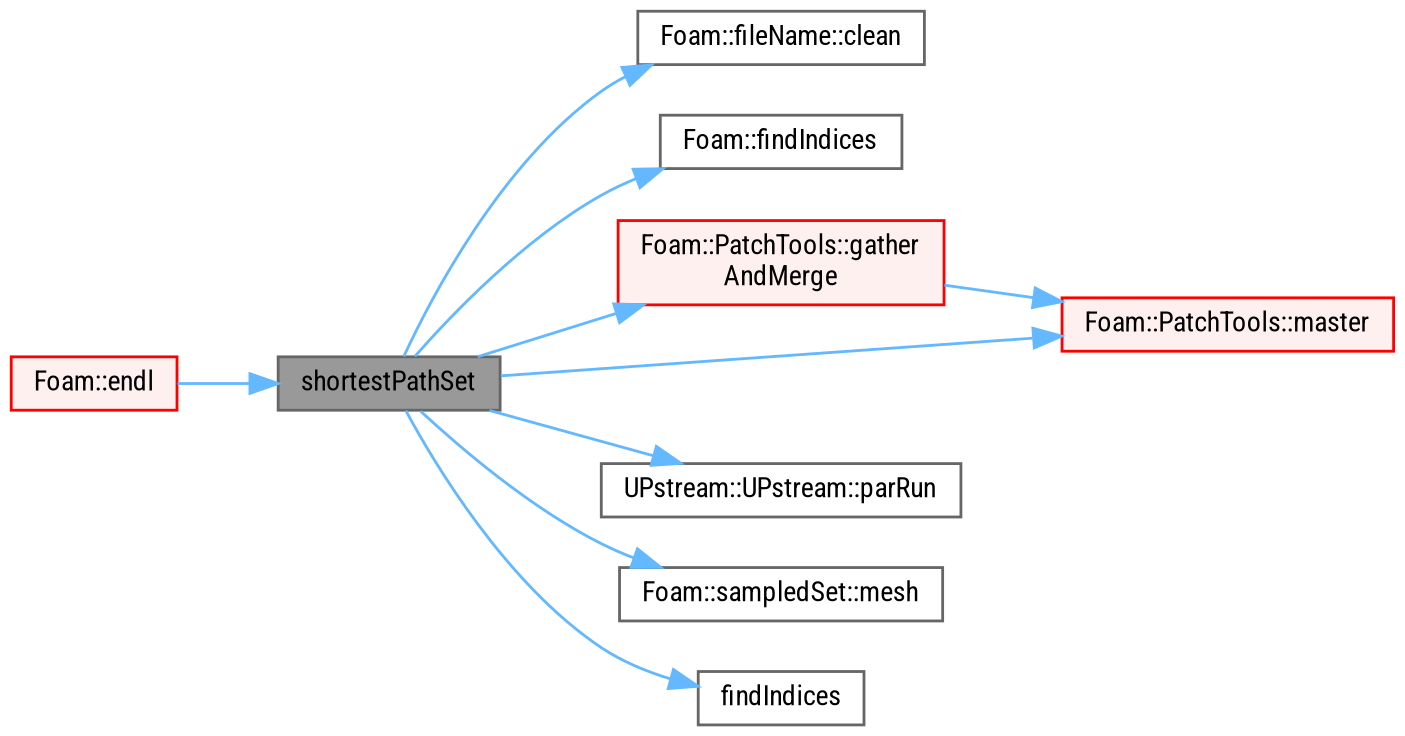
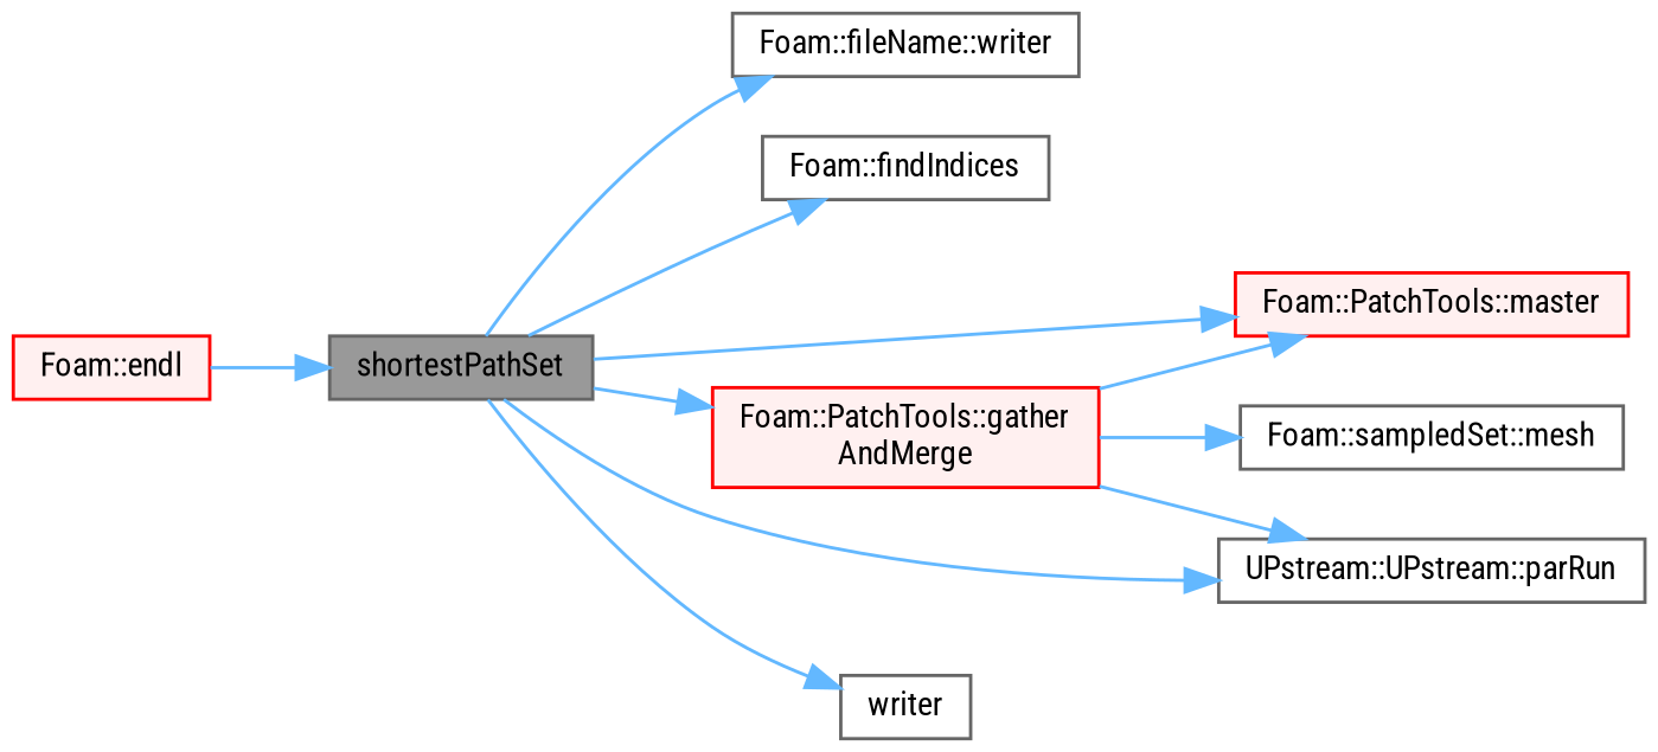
  digraph {
    fontname="Roboto Condensed"
    rankdir=LR
    node [color=grey40 fillcolor=white fontname="Roboto Condensed" fontsize=10 shape=box style=filled]
    edge [color=steelblue1 fontname="Roboto Condensed" fontsize=10 labelfontname=Helvetica labelfontsize=10 style=solid]
    n1 [color=gray40 fillcolor=grey60 fontcolor=black height=0.2 label=shortestPathSet width=0.4]
-   n2 [height=0.2 label="Foam::fileName::clean" width=0.4]
+   n2 [height=0.2 label="Foam::fileName::writer" width=0.4]
    n3 [height=0.2 label="Foam::findIndices" width=0.4]
    n4 [color=red fillcolor="#FFF0F0" height=0.2 label="Foam::PatchTools::gather\lAndMerge" width=0.4]
    n5 [color=red fillcolor="#FFF0F0" height=0.2 label="Foam::PatchTools::master" width=0.4]
    n6 [height=0.2 label="UPstream::UPstream::parRun" width=0.4]
    n7 [height=0.2 label="Foam::sampledSet::mesh" width=0.4]
-   n8 [height=0.2 label=findIndices width=0.4]
+   n8 [height=0.2 label=writer width=0.4]
    n9 [color=red fillcolor="#FFF0F0" height=0.2 label="Foam::endl" width=0.4]
    n1 -> n2
    n1 -> n3
    n1 -> n4
    n1 -> n5
    n1 -> n6
-   n1 -> n7
+   n4 -> n7
    n1 -> n8
    n4 -> n5
+   n4 -> n6
    n9 -> n1
  }
